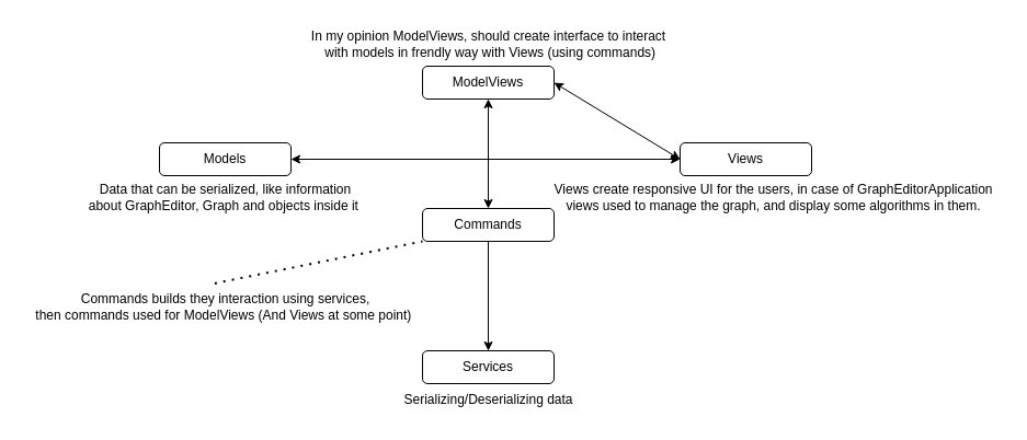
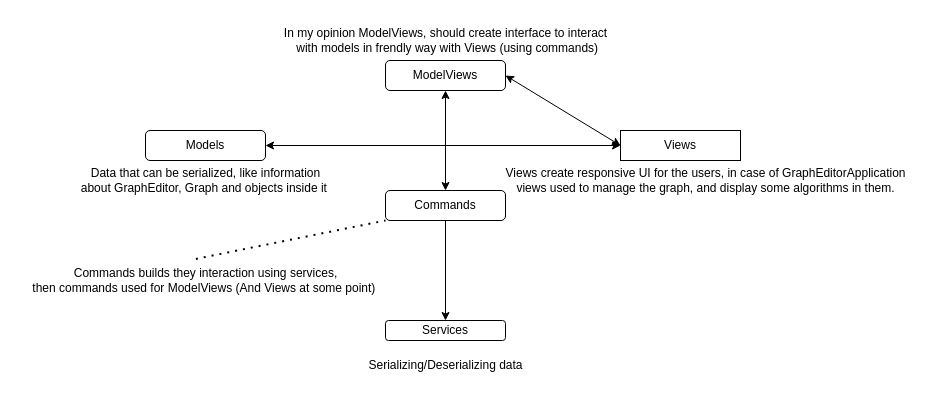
  <mxCell id="0" />
  <mxCell id="1" parent="0" />
  <mxCell id="2" value="Models" style="rounded=1;whiteSpace=wrap;html=1;" vertex="1" parent="1"><mxGeometry x="145" y="130" width="120" height="30" as="geometry" /></mxCell>
  <mxCell id="3" value="Data that can be serialized, like information &lt;br&gt;about GraphEditor, Graph and objects inside it&lt;span style=&quot;background-color: initial;&quot;&gt;&amp;nbsp;&lt;/span&gt;" style="text;html=1;align=center;verticalAlign=middle;resizable=0;points=[];autosize=1;strokeColor=none;fillColor=none;" vertex="1" parent="1"><mxGeometry x="70" y="160" width="270" height="40" as="geometry" /></mxCell>
  <mxCell id="4" value="ModelViews" style="rounded=1;whiteSpace=wrap;html=1;" vertex="1" parent="1"><mxGeometry x="385" y="60" width="120" height="30" as="geometry" /></mxCell>
- <mxCell id="5" value="Services" style="rounded=1;whiteSpace=wrap;html=1;" vertex="1" parent="1"><mxGeometry x="385" y="320" width="120" height="30" as="geometry" /></mxCell>
+ <mxCell id="5" value="Services" style="rounded=1;whiteSpace=wrap;html=1;" vertex="1" parent="1"><mxGeometry x="385" y="320" width="120" height="20" as="geometry" /></mxCell>
  <mxCell id="6" style="edgeStyle=orthogonalEdgeStyle;rounded=0;orthogonalLoop=1;jettySize=auto;html=1;entryX=0.5;entryY=0;entryDx=0;entryDy=0;" edge="1" parent="1" source="7" target="5"><mxGeometry relative="1" as="geometry" /></mxCell>
  <mxCell id="7" value="Commands" style="rounded=1;whiteSpace=wrap;html=1;" vertex="1" parent="1"><mxGeometry x="385" y="190" width="120" height="30" as="geometry" /></mxCell>
  <mxCell id="8" value="Serializing/Deserializing data" style="text;html=1;align=center;verticalAlign=middle;resizable=0;points=[];autosize=1;strokeColor=none;fillColor=none;" vertex="1" parent="1"><mxGeometry x="355" y="350" width="180" height="30" as="geometry" /></mxCell>
- <mxCell id="9" value="Views" style="rounded=1;whiteSpace=wrap;html=1;" vertex="1" parent="1"><mxGeometry x="620" y="130" width="120" height="30" as="geometry" /></mxCell>
+ <mxCell id="9" value="Views" style="whiteSpace=wrap;html=1;rounded=0;" vertex="1" parent="1"><mxGeometry x="620" y="130" width="120" height="30" as="geometry" /></mxCell>
  <mxCell id="10" value="Views create responsive UI for the users, in case of GraphEditorApplication &lt;br&gt;views used to manage the graph, and display some algorithms in them." style="text;html=1;align=center;verticalAlign=middle;resizable=0;points=[];autosize=1;strokeColor=none;fillColor=none;" vertex="1" parent="1"><mxGeometry x="495" y="160" width="420" height="40" as="geometry" /></mxCell>
  <mxCell id="11" value="In my opinion ModelViews, should create interface to interact&lt;div&gt;&amp;nbsp;with models in frendly way with Views (using commands)&lt;/div&gt;" style="text;html=1;align=center;verticalAlign=middle;resizable=0;points=[];autosize=1;strokeColor=none;fillColor=none;" vertex="1" parent="1"><mxGeometry x="270" y="20" width="350" height="40" as="geometry" /></mxCell>
  <mxCell id="12" value="Commands builds they interaction using services, &lt;br&gt;then commands used for ModelViews (And Views at some point)&amp;nbsp;" style="text;html=1;align=center;verticalAlign=middle;resizable=0;points=[];autosize=1;strokeColor=none;fillColor=none;" vertex="1" parent="1"><mxGeometry x="20" y="260" width="370" height="40" as="geometry" /></mxCell>
  <mxCell id="13" value="" style="endArrow=none;dashed=1;html=1;dashPattern=1 3;strokeWidth=2;rounded=0;entryX=0;entryY=1;entryDx=0;entryDy=0;exitX=0.474;exitY=-0.04;exitDx=0;exitDy=0;exitPerimeter=0;" edge="1" parent="1" source="12" target="7"><mxGeometry width="50" height="50" relative="1" as="geometry"><mxPoint x="265" y="270" as="sourcePoint" /><mxPoint x="315" y="220" as="targetPoint" /></mxGeometry></mxCell>
  <mxCell id="14" value="" style="endArrow=classic;startArrow=classic;html=1;rounded=0;exitX=1;exitY=0.5;exitDx=0;exitDy=0;" edge="1" parent="1" source="2" target="9"><mxGeometry width="50" height="50" relative="1" as="geometry"><mxPoint x="205" y="110" as="sourcePoint" /><mxPoint x="255" y="60" as="targetPoint" /></mxGeometry></mxCell>
  <mxCell id="15" value="" style="endArrow=classic;startArrow=classic;html=1;rounded=0;exitX=1;exitY=0.5;exitDx=0;exitDy=0;entryX=0;entryY=0.5;entryDx=0;entryDy=0;" edge="1" parent="1" source="4" target="9"><mxGeometry width="50" height="50" relative="1" as="geometry"><mxPoint x="535" y="130" as="sourcePoint" /><mxPoint x="585" y="80" as="targetPoint" /></mxGeometry></mxCell>
  <mxCell id="16" value="" style="endArrow=classic;startArrow=classic;html=1;rounded=0;entryX=0.5;entryY=1;entryDx=0;entryDy=0;exitX=0.5;exitY=0;exitDx=0;exitDy=0;" edge="1" parent="1" source="7" target="4"><mxGeometry width="50" height="50" relative="1" as="geometry"><mxPoint x="415" y="180" as="sourcePoint" /><mxPoint x="465" y="130" as="targetPoint" /></mxGeometry></mxCell>
